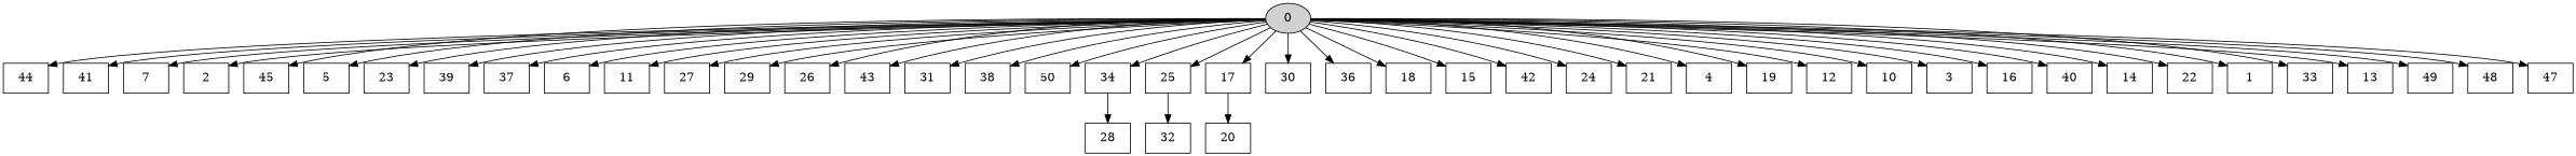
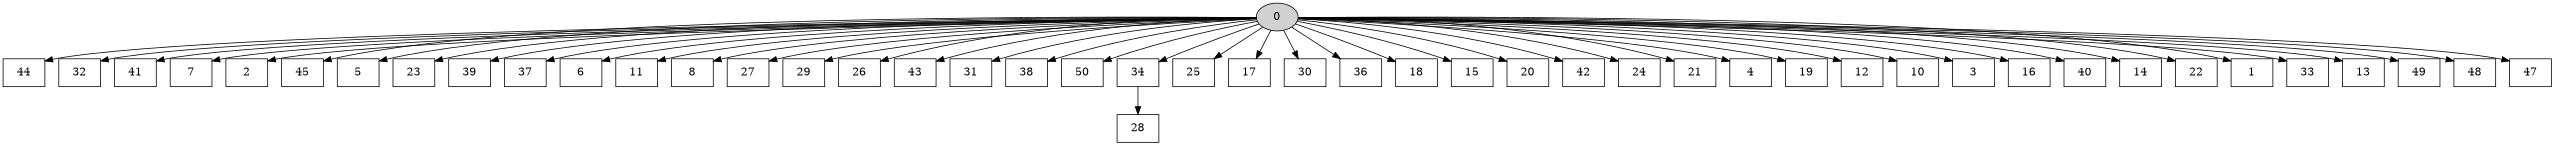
  digraph {
    node [fillcolor=white style=filled shape=box]
    0 [fillcolor=grey82 shape=""]
    n2 [label="44\n"]
    n3 [label="32\n"]
    n4 [label="41\n"]
    n5 [label="7\n"]
    n6 [label="2\n"]
    n7 [label="45\n"]
    n8 [label="5\n"]
    n9 [label="23\n"]
    n10 [label="39\n"]
    n11 [label="37\n"]
    n12 [label="6\n"]
    n13 [label="11\n"]
+   n14 [label="8\n"]
    n15 [label="27\n"]
    n16 [label="29\n"]
    n17 [label="26\n"]
    n18 [label="43\n"]
    n19 [label="31\n"]
    n20 [label="38\n"]
    n21 [label="50\n"]
    n22 [label="34\n"]
    n23 [label="25\n"]
    n24 [label="17\n"]
    n25 [label="30\n"]
    n26 [label="36\n"]
    n27 [label="18\n"]
    n28 [label="15\n"]
    n29 [label="20\n"]
    n30 [label="42\n"]
    n31 [label="24\n"]
    n32 [label="21\n"]
    n33 [label="4\n"]
    n34 [label="19\n"]
    n35 [label="12\n"]
    n36 [label="10\n"]
    n37 [label="3\n"]
    n38 [label="16\n"]
    n39 [label="40\n"]
    n40 [label="14\n"]
    n41 [label="22\n"]
    n42 [label="1\n"]
    n43 [label="33\n"]
    n44 [label="13\n"]
    n45 [label="49\n"]
    n46 [label="48\n"]
    n47 [label="47\n"]
    n48 [label="28\n"]
    0 -> n2
-   n23 -> n3
+   0 -> n3
    0 -> n4
    0 -> n5
    0 -> n6
    0 -> n7
    0 -> n8
    0 -> n9
    0 -> n10
    0 -> n11
    0 -> n12
    0 -> n13
+   0 -> n14
    0 -> n15
    0 -> n16
    0 -> n17
    0 -> n18
    0 -> n19
    0 -> n20
    0 -> n21
    0 -> n22
    0 -> n23
    0 -> n24
    0 -> n25
    0 -> n26
    0 -> n27
    0 -> n28
-   n24 -> n29
+   0 -> n29
    0 -> n30
    0 -> n31
    0 -> n32
    0 -> n33
    0 -> n34
    0 -> n35
    0 -> n36
    0 -> n37
    0 -> n38
    0 -> n39
    0 -> n40
    0 -> n41
    0 -> n42
    0 -> n43
    0 -> n44
    0 -> n45
    0 -> n46
    0 -> n47
    n22 -> n48
  }
